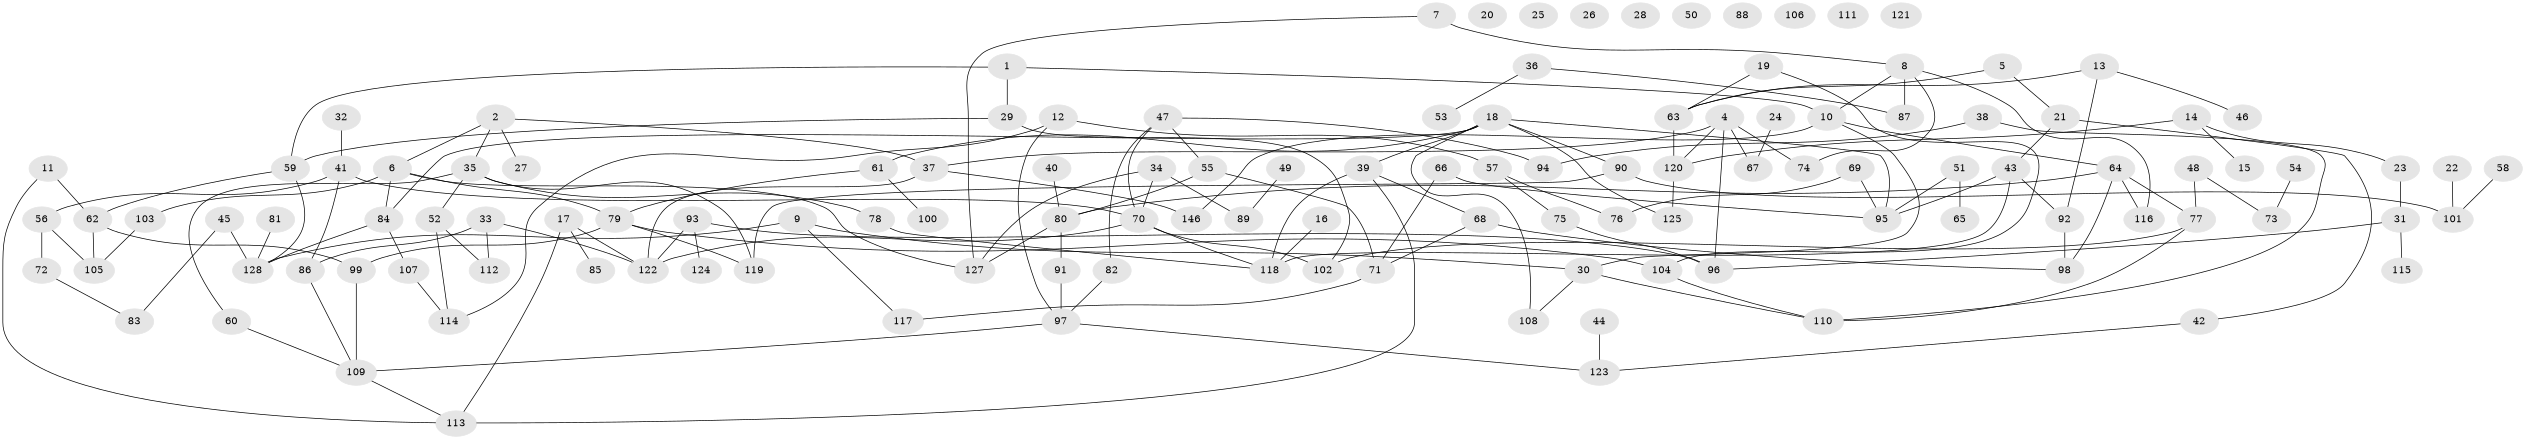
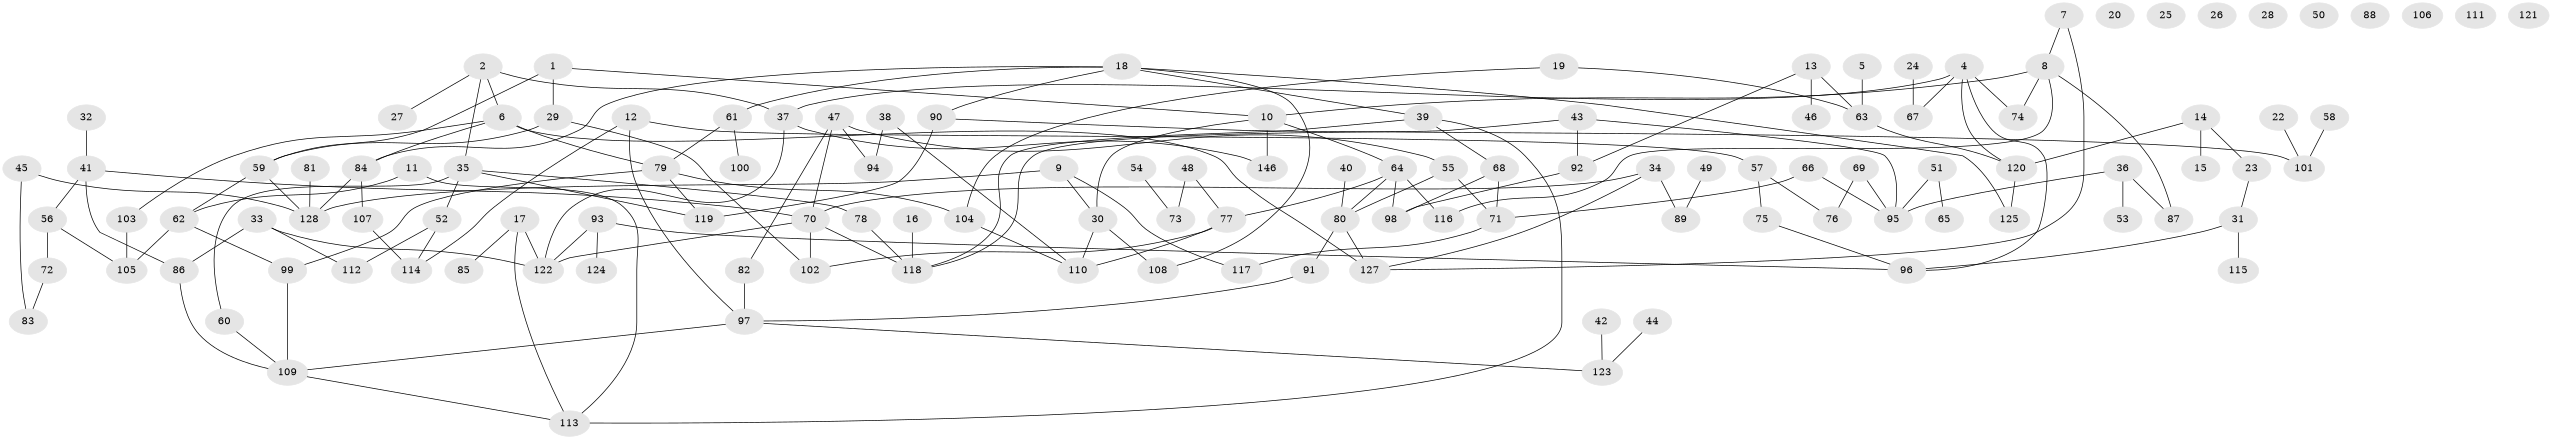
  graph {
    node [color=gray90 style=filled]
    1
    10
    29
    59
    30
    64
    n7 [label=146]
    102
    128
    62
    2
    6
    27
    35
    37
    79
    84
    103
    127
    52
    60
    78
    119
    122
    54
    73
    4
    67
    74
    96
    120
    125
    5
-   21
    63
    42
    43
    104
    99
    107
    105
    7
    8
    87
    116
    9
    117
    108
    110
    80
    77
    98
    11
    113
    12
    57
    97
    114
    75
    76
    123
    109
    13
    46
    92
    14
    15
    23
    31
    16
    118
    17
    85
    18
    95
    39
    61
    90
    68
    100
    101
    19
    20
    22
    115
    24
    25
    26
    28
    32
    41
    86
    70
    56
    33
    112
    34
    89
    36
    53
    38
    94
    71
    40
    91
    72
    44
    45
    83
    47
    55
    82
    48
    49
    50
    51
    65
    58
    66
    69
    81
    88
    93
    124
    106
    111
    121
    1 -- 10
    1 -- 29
    1 -- 59
    10 -- 30
    10 -- 64
    10 -- n7
    29 -- 59
    29 -- 102
    59 -- 128
    59 -- 62
    30 -- 108
    30 -- 110
    64 -- 116
    64 -- 80
    64 -- 77
    64 -- 98
    62 -- 99
    62 -- 105
    2 -- 6
    2 -- 27
    2 -- 35
    2 -- 37
    6 -- 79
    6 -- 84
    6 -- 103
    6 -- 127
    35 -- 52
    35 -- 60
    35 -- 78
    35 -- 119
    37 -- n7
    37 -- 122
    79 -- 119
    79 -- 104
    79 -- 99
    84 -- 128
    84 -- 107
    103 -- 105
    52 -- 114
    52 -- 112
    60 -- 109
    78 -- 118
    54 -- 73
    4 -- 37
    4 -- 67
    4 -- 74
    4 -- 96
    4 -- 120
    120 -- 125
-   5 -- 21
    5 -- 63
-   21 -- 42
-   21 -- 43
    63 -- 120
    42 -- 123
    43 -- 92
    43 -- 118
    43 -- 95
    104 -- 110
    99 -- 109
    107 -- 114
    7 -- 127
    7 -- 8
    8 -- 10
    8 -- 74
    8 -- 87
    8 -- 116
    9 -- 30
    9 -- 128
    9 -- 117
    80 -- 127
    80 -- 91
    77 -- 102
    77 -- 110
    11 -- 62
    11 -- 113
    12 -- 57
    12 -- 97
    12 -- 114
    57 -- 75
    57 -- 76
    97 -- 123
    97 -- 109
    75 -- 96
    109 -- 113
    13 -- 63
    13 -- 46
    13 -- 92
    92 -- 98
    14 -- 120
    14 -- 15
    14 -- 23
    23 -- 31
    31 -- 96
    31 -- 115
    16 -- 118
    17 -- 122
    17 -- 113
    17 -- 85
    18 -- 84
    18 -- 125
    18 -- 108
-   18 -- 95
+   36 -- 95
    18 -- 39
    18 -- 61
    18 -- 90
    39 -- 113
    39 -- 118
    39 -- 68
    61 -- 79
    61 -- 100
    90 -- 119
    90 -- 101
    68 -- 98
    68 -- 71
    19 -- 63
    19 -- 104
    22 -- 101
    24 -- 67
    32 -- 41
    41 -- 86
    41 -- 70
    41 -- 56
    86 -- 109
    70 -- 102
    70 -- 122
    70 -- 118
    56 -- 105
    56 -- 72
    33 -- 122
    33 -- 86
    33 -- 112
    34 -- 127
    34 -- 70
    34 -- 89
    36 -- 87
    36 -- 53
    38 -- 110
    38 -- 94
    71 -- 117
    40 -- 80
    91 -- 97
    72 -- 83
    44 -- 123
    45 -- 128
    45 -- 83
    47 -- 70
    47 -- 94
    47 -- 55
    47 -- 82
    55 -- 80
    55 -- 71
    82 -- 97
    48 -- 73
    48 -- 77
    49 -- 89
    51 -- 95
    51 -- 65
    58 -- 101
    66 -- 95
    66 -- 71
    69 -- 76
    69 -- 95
    81 -- 128
    93 -- 122
    93 -- 96
    93 -- 124
  }
